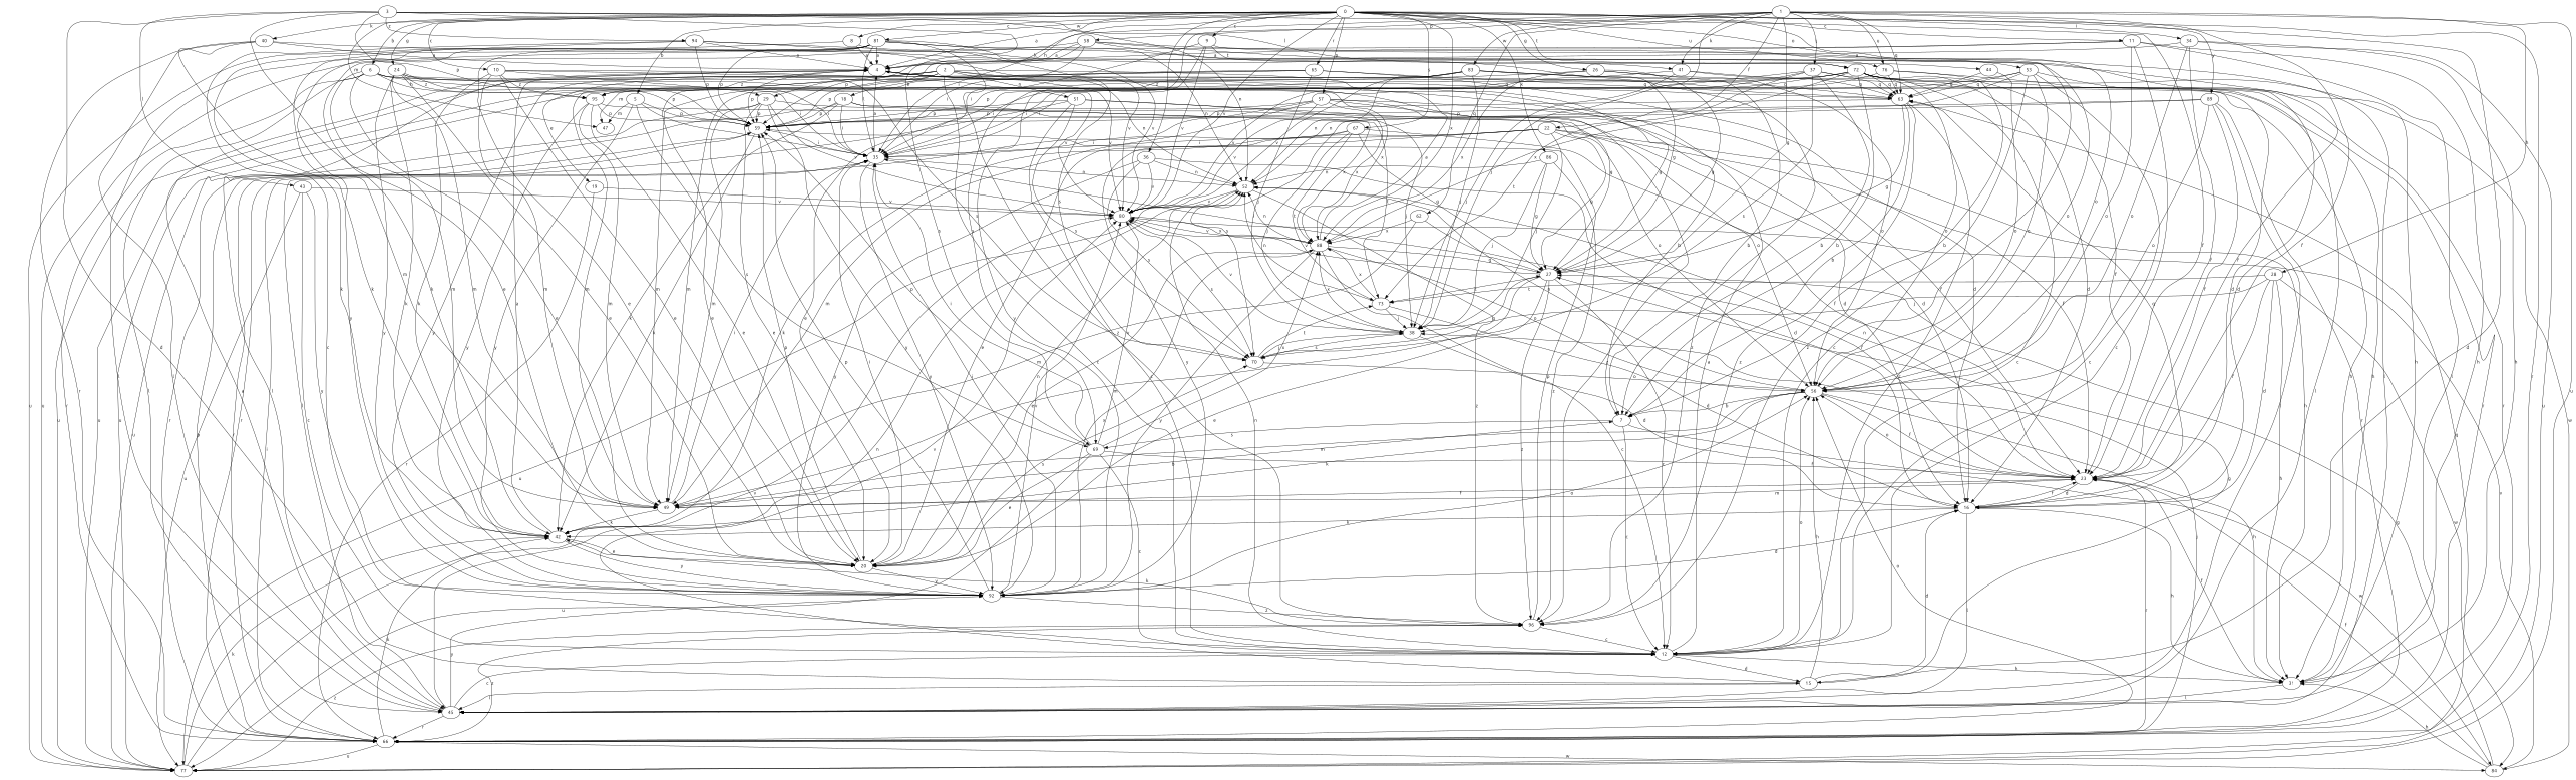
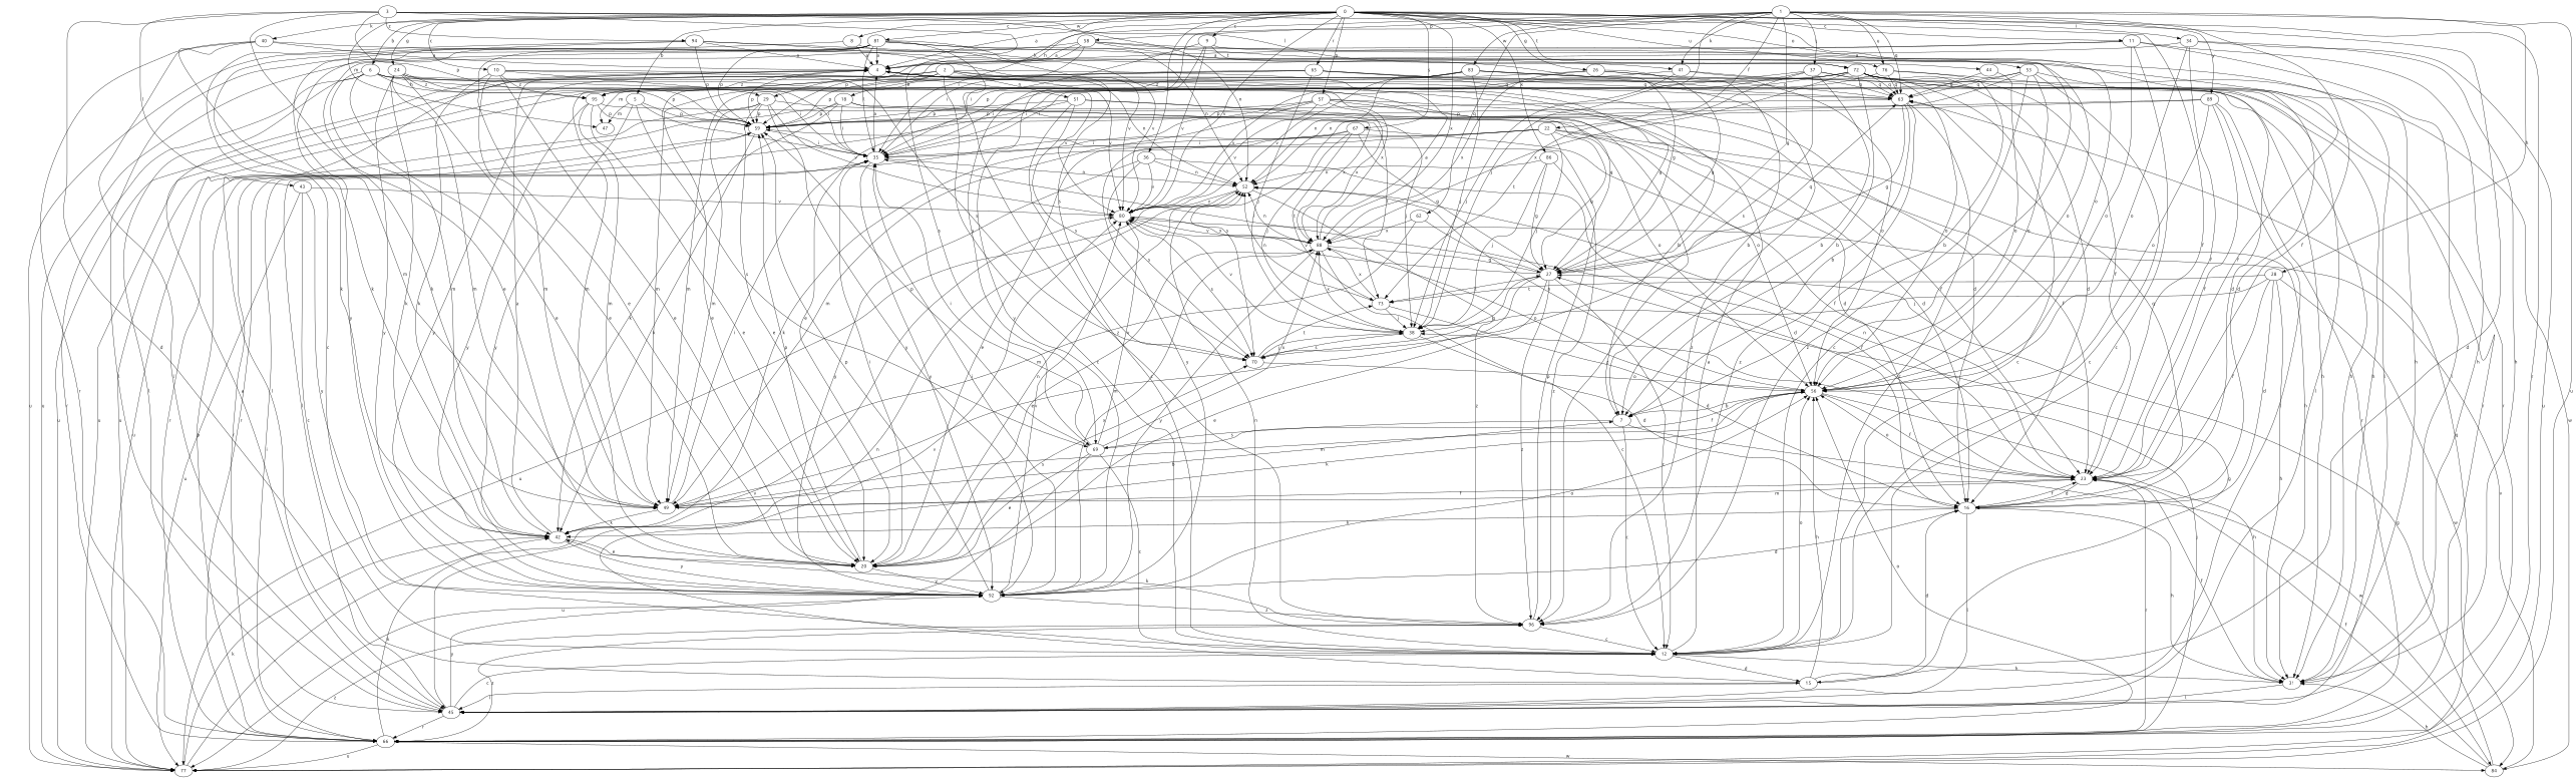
  strict digraph {
    fontname=Ubuntu
    node [fontname=Ubuntu]
    edge [fontname=Ubuntu]
    0
    4
    5
    6
    8
    9
    10
    11
    15
    24
    26
    34
    35
    36
    40
    47
    53
    56
    57
    65
    66
    67
    72
    76
    80
    81
    86
    88
    63
    59
    7
    45
    95
    69
    92
    29
    20
    49
    41
    77
    12
    27
    31
    42
    16
    70
    23
    52
    96
    38
    84
    73
    1
    22
    28
    37
    58
    62
    83
    89
    2
    18
-   19
    51
    3
    43
    44
    94
    0 -> 4 [label=a]
    0 -> 5 [label=b]
    0 -> 6 [label=b]
    0 -> 8 [label=c]
    0 -> 9 [label=c]
    0 -> 10 [label=c]
    0 -> 11 [label=c]
    0 -> 15 [label=d]
    0 -> 24 [label=g]
    0 -> 26 [label=g]
    0 -> 34 [label=i]
    0 -> 35 [label=i]
    0 -> 36 [label=j]
    0 -> 40 [label=k]
    0 -> 47 [label=m]
    0 -> 53 [label=o]
    0 -> 56 [label=o]
    0 -> 57 [label=p]
    0 -> 65 [label=r]
    0 -> 66 [label=r]
    0 -> 67 [label=s]
    0 -> 72 [label=t]
    0 -> 76 [label=u]
    0 -> 80 [label=v]
    0 -> 81 [label=w]
    0 -> 86 [label=x]
    0 -> 88 [label=x]
    4 -> 63 [label=q]
    4 -> 59 [label=p]
    4 -> 7 [label=b]
    4 -> 45 [label=l]
    4 -> 95 [label=z]
    5 -> 35 [label=i]
    5 -> 47 [label=m]
    5 -> 59 [label=p]
    5 -> 69 [label=s]
    5 -> 92 [label=y]
    6 -> 35 [label=i]
    6 -> 66 [label=r]
    6 -> 80 [label=v]
    6 -> 88 [label=x]
    6 -> 45 [label=l]
    6 -> 29 [label=h]
    6 -> 20 [label=e]
    6 -> 49 [label=m]
    8 -> 4 [label=a]
    8 -> 41 [label=k]
    8 -> 77 [label=u]
    9 -> 35 [label=i]
    9 -> 72 [label=t]
    9 -> 80 [label=v]
    9 -> 92 [label=y]
    9 -> 12 [label=c]
    10 -> 35 [label=i]
    10 -> 95 [label=z]
    10 -> 20 [label=e]
    10 -> 49 [label=m]
    10 -> 27 [label=g]
    10 -> 31 [label=h]
    10 -> 42 [label=k]
    11 -> 4 [label=a]
    11 -> 56 [label=o]
    11 -> 45 [label=l]
    11 -> 77 [label=u]
    11 -> 12 [label=c]
    11 -> 31 [label=h]
    15 -> 56 [label=h]
    15 -> 80 [label=v]
    15 -> 45 [label=l]
    15 -> 27 [label=g]
    15 -> 16 [label=d]
    24 -> 59 [label=p]
    24 -> 95 [label=z]
    24 -> 92 [label=y]
    24 -> 20 [label=e]
    24 -> 49 [label=m]
    24 -> 31 [label=h]
    24 -> 42 [label=k]
    24 -> 70 [label=s]
    26 -> 56 [label=o]
    26 -> 88 [label=x]
    26 -> 7 [label=b]
    26 -> 95 [label=z]
    26 -> 27 [label=g]
    34 -> 4 [label=a]
    34 -> 56 [label=o]
    34 -> 77 [label=u]
    34 -> 31 [label=h]
    34 -> 23 [label=f]
    35 -> 4 [label=a]
    35 -> 92 [label=y]
    35 -> 52 [label=n]
    36 -> 80 [label=v]
    36 -> 92 [label=y]
    36 -> 16 [label=d]
    36 -> 70 [label=s]
    36 -> 52 [label=n]
    40 -> 4 [label=a]
    40 -> 66 [label=r]
    40 -> 45 [label=l]
    40 -> 31 [label=h]
    40 -> 42 [label=k]
    53 -> 56 [label=o]
    53 -> 63 [label=q]
    53 -> 77 [label=u]
    53 -> 12 [label=c]
    53 -> 16 [label=d]
    53 -> 52 [label=n]
    53 -> 96 [label=z]
    56 -> 7 [label=b]
    56 -> 49 [label=m]
    56 -> 31 [label=h]
    56 -> 42 [label=k]
    56 -> 23 [label=f]
    56 -> 52 [label=n]
    57 -> 80 [label=v]
    57 -> 88 [label=x]
    57 -> 59 [label=p]
    57 -> 45 [label=l]
    57 -> 49 [label=m]
    57 -> 16 [label=d]
    57 -> 23 [label=f]
    57 -> 96 [label=z]
    65 -> 63 [label=q]
    65 -> 20 [label=e]
    65 -> 49 [label=m]
    65 -> 77 [label=u]
+   65 -> 31 [label=h]
    65 -> 16 [label=d]
    65 -> 38 [label=j]
    66 -> 35 [label=i]
    66 -> 56 [label=o]
    66 -> 59 [label=p]
    66 -> 77 [label=u]
    66 -> 42 [label=k]
    66 -> 96 [label=z]
    66 -> 38 [label=j]
    66 -> 84 [label=w]
    67 -> 35 [label=i]
    67 -> 27 [label=g]
    67 -> 42 [label=k]
    67 -> 23 [label=f]
    67 -> 38 [label=j]
    67 -> 73 [label=t]
    72 -> 35 [label=i]
    72 -> 66 [label=r]
    72 -> 88 [label=x]
    72 -> 63 [label=q]
    72 -> 7 [label=b]
    72 -> 49 [label=m]
    72 -> 77 [label=u]
    72 -> 12 [label=c]
    72 -> 16 [label=d]
    72 -> 23 [label=f]
    72 -> 84 [label=w]
    76 -> 35 [label=i]
    76 -> 66 [label=r]
    76 -> 63 [label=q]
    76 -> 7 [label=b]
    80 -> 88 [label=x]
    80 -> 70 [label=s]
    81 -> 4 [label=a]
    81 -> 35 [label=l]
    81 -> 56 [label=o]
    81 -> 80 [label=v]
    81 -> 59 [label=p]
    81 -> 45 [label=l]
    81 -> 92 [label=y]
    81 -> 20 [label=e]
    81 -> 49 [label=m]
    81 -> 52 [label=n]
    81 -> 96 [label=z]
    86 -> 27 [label=g]
    86 -> 52 [label=n]
    86 -> 96 [label=z]
    86 -> 38 [label=j]
    88 -> 4 [label=a]
    88 -> 56 [label=o]
    88 -> 80 [label=v]
    88 -> 92 [label=y]
    88 -> 20 [label=e]
    88 -> 12 [label=c]
    88 -> 27 [label=g]
    88 -> 52 [label=n]
    63 -> 59 [label=p]
    63 -> 7 [label=b]
    63 -> 12 [label=c]
    63 -> 27 [label=g]
    63 -> 96 [label=z]
    59 -> 35 [label=i]
    59 -> 66 [label=r]
    59 -> 42 [label=k]
    7 -> 69 [label=s]
    7 -> 12 [label=c]
    7 -> 84 [label=w]
    45 -> 4 [label=a]
    45 -> 66 [label=r]
    45 -> 92 [label=y]
    45 -> 12 [label=c]
    45 -> 52 [label=n]
    95 -> 56 [label=o]
    95 -> 59 [label=p]
    95 -> 92 [label=y]
    95 -> 20 [label=e]
    95 -> 49 [label=m]
    69 -> 35 [label=i]
    69 -> 80 [label=v]
    69 -> 88 [label=x]
    69 -> 59 [label=p]
    69 -> 20 [label=e]
    69 -> 77 [label=u]
    69 -> 12 [label=c]
-   69 -> 23 [label=f]
+   69 -> 56 [label=f]
    92 -> 35 [label=i]
    92 -> 56 [label=o]
    92 -> 80 [label=v]
    92 -> 88 [label=x]
    92 -> 59 [label=p]
    92 -> 16 [label=d]
    92 -> 96 [label=z]
    29 -> 80 [label=v]
    29 -> 88 [label=x]
    29 -> 59 [label=p]
    29 -> 92 [label=y]
    29 -> 20 [label=e]
    29 -> 49 [label=m]
    29 -> 77 [label=u]
    20 -> 35 [label=i]
    20 -> 59 [label=p]
    20 -> 92 [label=y]
    20 -> 70 [label=s]
    20 -> 52 [label=n]
    49 -> 35 [label=i]
    49 -> 7 [label=b]
    49 -> 42 [label=k]
    49 -> 23 [label=f]
    41 -> 80 [label=v]
    41 -> 63 [label=q]
    41 -> 45 [label=l]
    41 -> 38 [label=j]
    77 -> 80 [label=v]
    77 -> 63 [label=q]
    77 -> 42 [label=k]
    77 -> 96 [label=z]
    12 -> 4 [label=a]
    12 -> 15 [label=d]
    12 -> 56 [label=o]
    12 -> 31 [label=h]
    12 -> 52 [label=n]
    27 -> 35 [label=i]
    27 -> 80 [label=v]
+   27 -> 63 [label=q]
    27 -> 20 [label=e]
    27 -> 49 [label=m]
    27 -> 12 [label=c]
    27 -> 96 [label=z]
    27 -> 73 [label=t]
    31 -> 45 [label=l]
    31 -> 23 [label=f]
    42 -> 4 [label=a]
    42 -> 92 [label=y]
    42 -> 20 [label=e]
    16 -> 63 [label=q]
    16 -> 45 [label=l]
    16 -> 31 [label=h]
    16 -> 42 [label=k]
    16 -> 23 [label=f]
    70 -> 56 [label=o]
    70 -> 27 [label=g]
    70 -> 38 [label=j]
    70 -> 73 [label=t]
    23 -> 56 [label=o]
    23 -> 66 [label=r]
    23 -> 49 [label=m]
    23 -> 16 [label=d]
    23 -> 52 [label=n]
    52 -> 80 [label=v]
    52 -> 77 [label=u]
    52 -> 96 [label=z]
    96 -> 59 [label=p]
    96 -> 12 [label=c]
    96 -> 42 [label=k]
    38 -> 80 [label=v]
    38 -> 88 [label=x]
    38 -> 16 [label=d]
    38 -> 70 [label=s]
    84 -> 80 [label=v]
    84 -> 27 [label=g]
    84 -> 31 [label=h]
    84 -> 23 [label=f]
    73 -> 88 [label=x]
    73 -> 16 [label=d]
    73 -> 52 [label=n]
    73 -> 38 [label=j]
    1 -> 76 [label=u]
    1 -> 63 [label=q]
    1 -> 69 [label=s]
    1 -> 29 [label=h]
    1 -> 41 [label=k]
    1 -> 77 [label=u]
    1 -> 27 [label=g]
    1 -> 23 [label=f]
    1 -> 38 [label=j]
    1 -> 22 [label=f]
    1 -> 28 [label=h]
    1 -> 37 [label=j]
    1 -> 58 [label=p]
    1 -> 62 [label=q]
    1 -> 83 [label=w]
    1 -> 89 [label=y]
    22 -> 35 [label=i]
    22 -> 92 [label=y]
    22 -> 20 [label=e]
    22 -> 27 [label=g]
    22 -> 31 [label=h]
    22 -> 23 [label=f]
    22 -> 38 [label=j]
    28 -> 31 [label=h]
    28 -> 16 [label=d]
    28 -> 23 [label=f]
    28 -> 38 [label=j]
    28 -> 84 [label=w]
    28 -> 73 [label=t]
    37 -> 35 [label=i]
    37 -> 56 [label=o]
    37 -> 63 [label=q]
    37 -> 7 [label=b]
    37 -> 20 [label=e]
    37 -> 70 [label=s]
    37 -> 73 [label=t]
    58 -> 4 [label=a]
    58 -> 35 [label=i]
    58 -> 59 [label=p]
    58 -> 45 [label=l]
    58 -> 27 [label=g]
    58 -> 42 [label=k]
    58 -> 23 [label=f]
    62 -> 88 [label=x]
    62 -> 49 [label=m]
    62 -> 23 [label=f]
    83 -> 80 [label=v]
    83 -> 63 [label=q]
    83 -> 59 [label=p]
    83 -> 49 [label=m]
    83 -> 16 [label=d]
    83 -> 52 [label=n]
    83 -> 96 [label=z]
    83 -> 38 [label=j]
    89 -> 56 [label=o]
    89 -> 66 [label=r]
    89 -> 59 [label=p]
    89 -> 45 [label=l]
    89 -> 70 [label=s]
    89 -> 23 [label=f]
    2 -> 47 [label=m]
    2 -> 80 [label=v]
    2 -> 59 [label=p]
    2 -> 92 [label=y]
    2 -> 12 [label=c]
    2 -> 27 [label=g]
    2 -> 52 [label=n]
    2 -> 18 [label=e]
-   2 -> 19 [label=e]
    2 -> 51 [label=n]
    18 -> 35 [label=i]
    18 -> 56 [label=o]
    18 -> 66 [label=r]
    18 -> 59 [label=p]
    18 -> 42 [label=k]
    18 -> 73 [label=t]
-   19 -> 66 [label=r]
-   19 -> 80 [label=v]
    51 -> 66 [label=r]
    51 -> 59 [label=p]
    51 -> 12 [label=c]
    51 -> 16 [label=d]
    51 -> 70 [label=s]
    51 -> 38 [label=j]
    3 -> 15 [label=d]
    3 -> 59 [label=p]
    3 -> 69 [label=s]
    3 -> 20 [label=e]
    3 -> 23 [label=f]
    3 -> 52 [label=n]
    3 -> 43 [label=l]
    3 -> 44 [label=l]
    3 -> 94 [label=z]
    43 -> 80 [label=v]
    43 -> 92 [label=y]
    43 -> 77 [label=u]
    43 -> 12 [label=c]
    44 -> 56 [label=o]
    44 -> 63 [label=q]
    94 -> 4 [label=a]
    94 -> 80 [label=v]
    94 -> 59 [label=p]
    94 -> 12 [label=c]
    94 -> 42 [label=k]
    94 -> 70 [label=s]
  }
